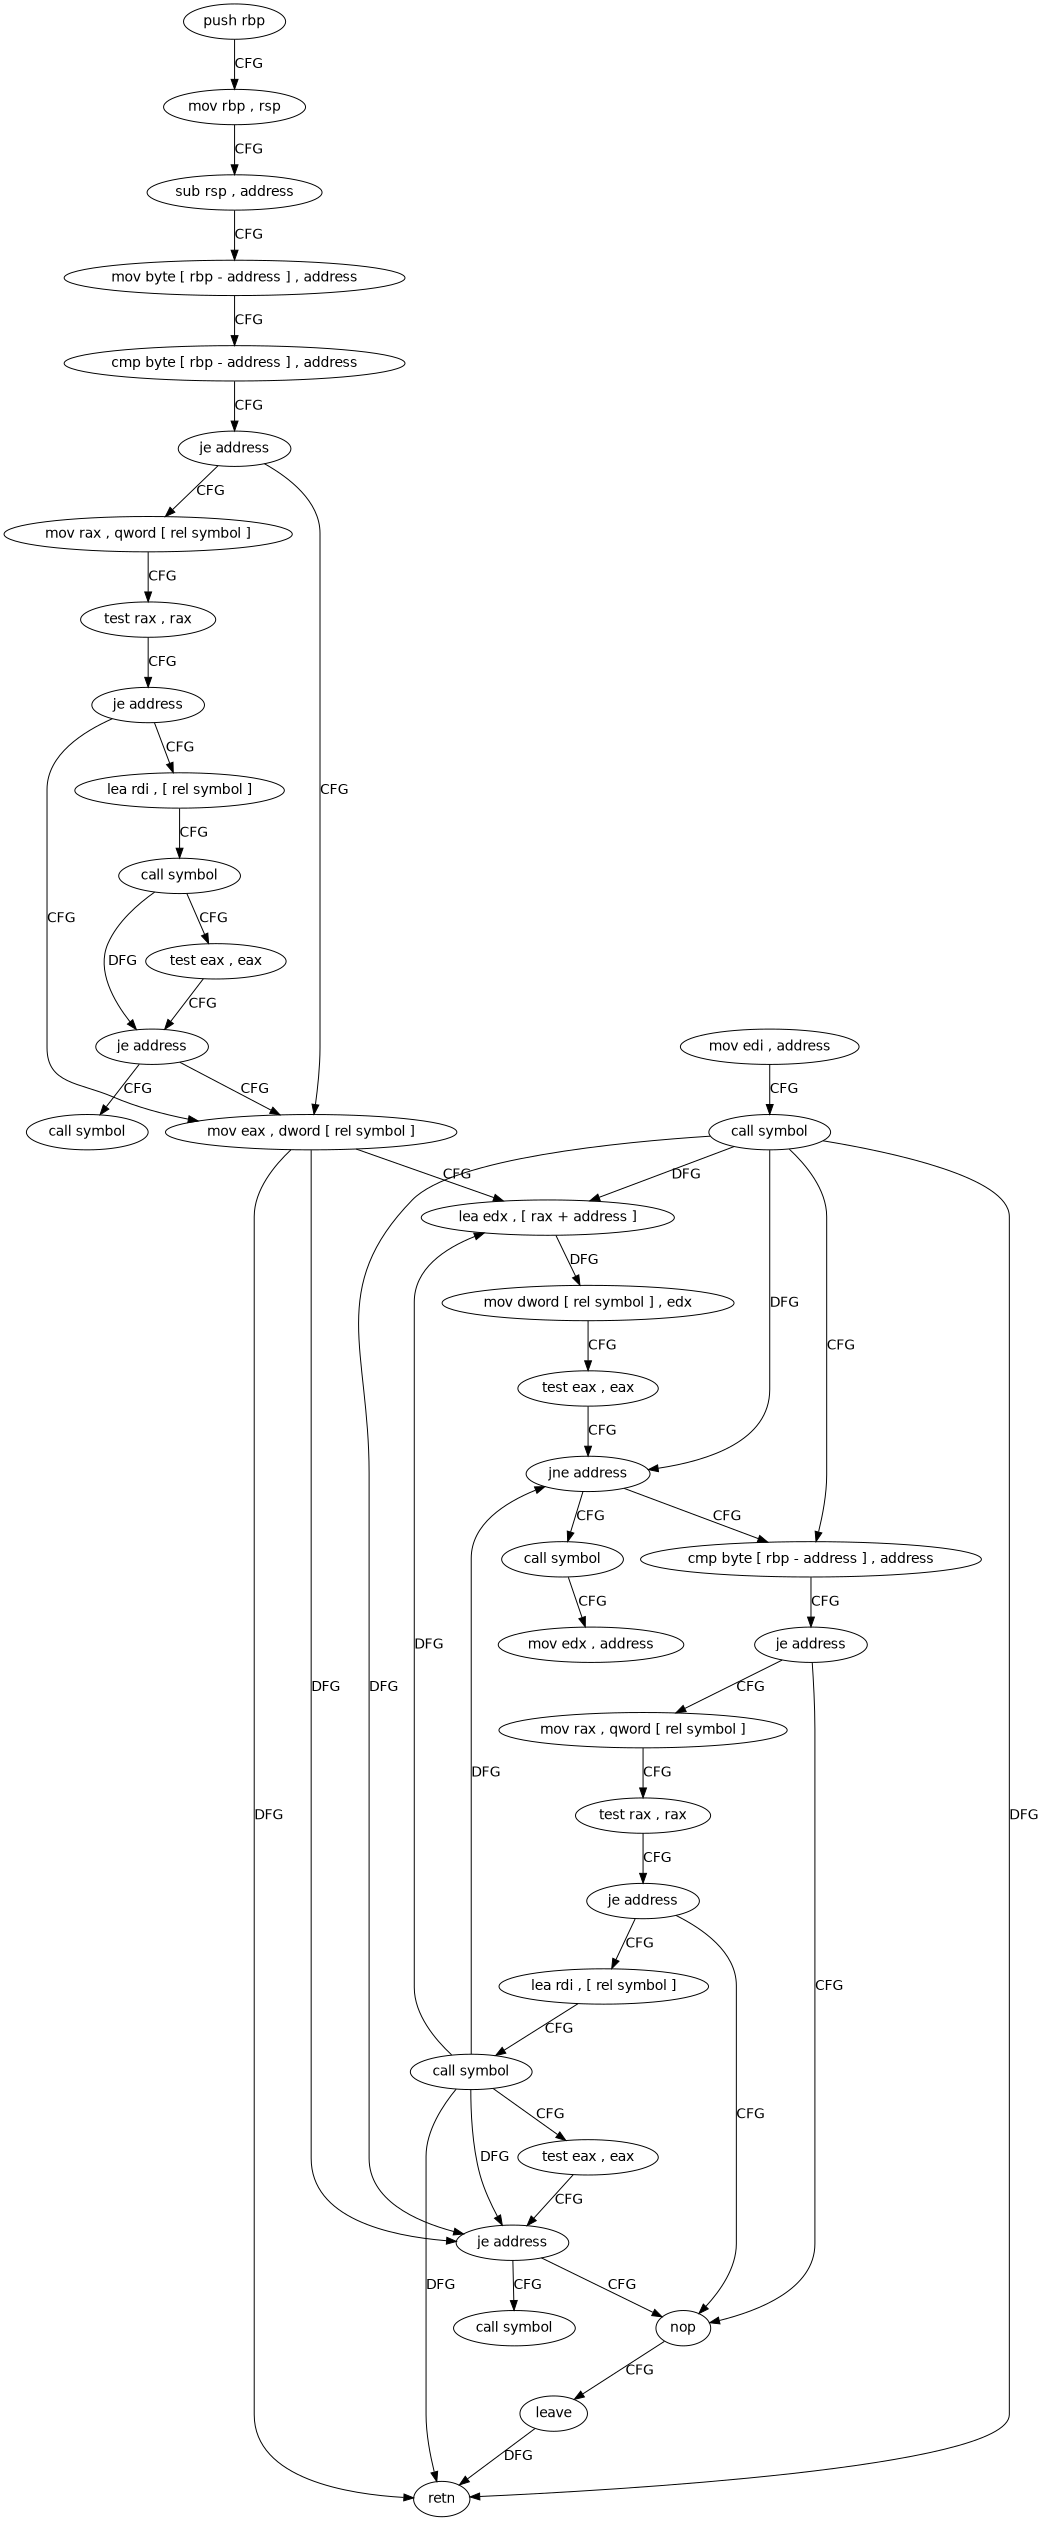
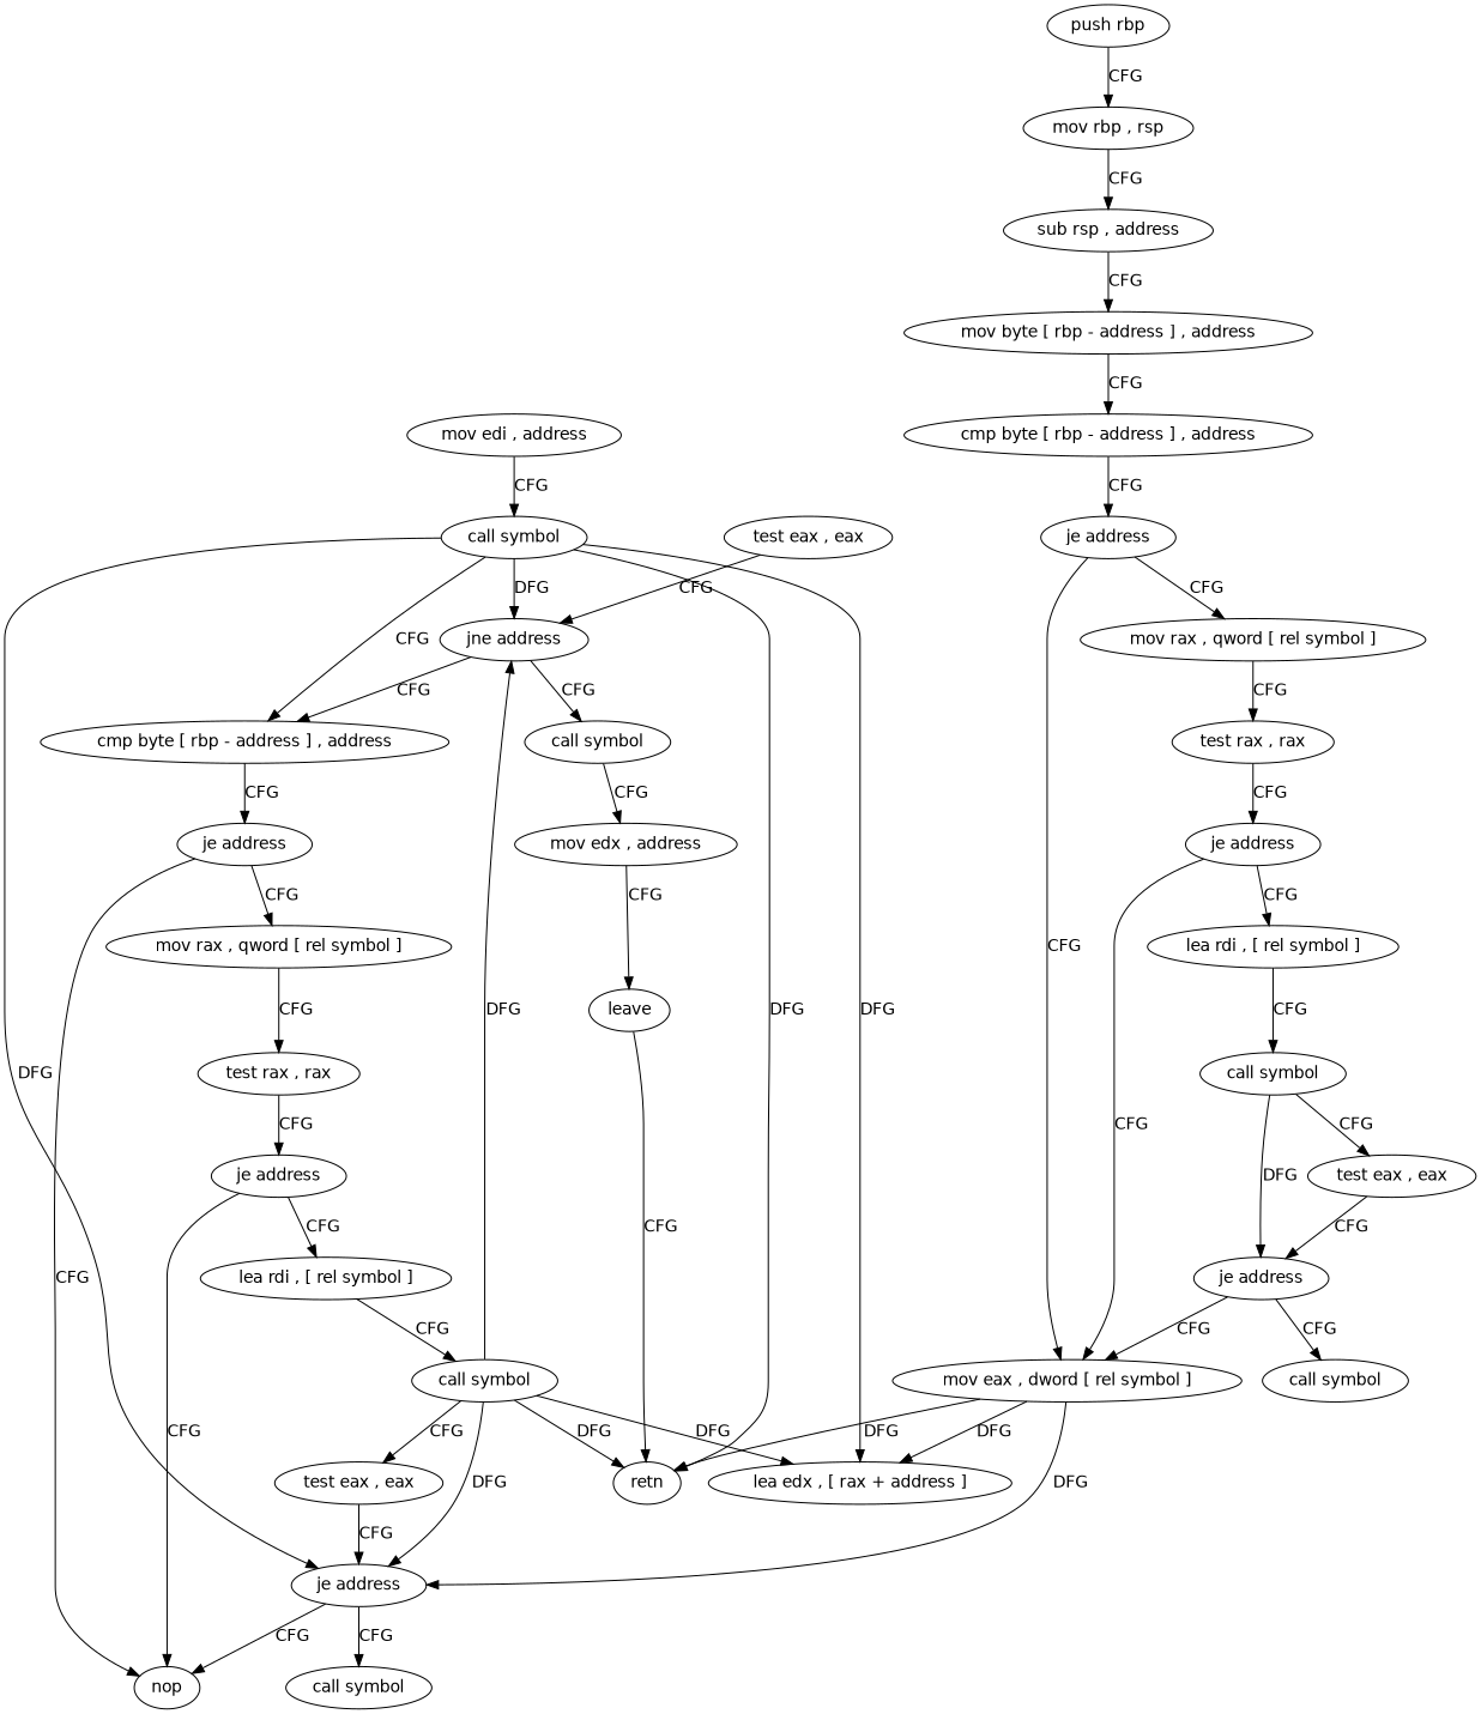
  digraph {
    fontname="DejaVu Sans"
    node [fontname="DejaVu Sans"]
    edge [fontname="DejaVu Sans"]
    n1 [label="push rbp"]
    n2 [label="mov rbp , rsp"]
    n3 [label="sub rsp , address"]
    n4 [label="mov byte [ rbp - address ] , address"]
    n5 [label="cmp byte [ rbp - address ] , address"]
    n6 [label="je address"]
    n7 [label="mov eax , dword [ rel symbol ]"]
    n8 [label="mov rax , qword [ rel symbol ]"]
    n9 [label="lea edx , [ rax + address ]"]
    n10 [label=retn]
    n11 [label="je address"]
    n12 [label="test rax , rax"]
-   n13 [label="mov dword [ rel symbol ] , edx"]
    n14 [label="jne address"]
    n15 [label="cmp byte [ rbp - address ] , address"]
    n16 [label="call symbol"]
    n17 [label=nop]
    n18 [label="call symbol"]
    n19 [label="je address"]
    n20 [label="test eax , eax"]
    n21 [label="je address"]
    n22 [label="mov edx , address"]
    n23 [label="mov rax , qword [ rel symbol ]"]
    n24 [label="lea rdi , [ rel symbol ]"]
    n25 [label="call symbol"]
    n26 [label="test eax , eax"]
    n27 [label="je address"]
    n28 [label=leave]
    n29 [label="test rax , rax"]
    n30 [label="je address"]
    n31 [label="mov edi , address"]
    n32 [label="call symbol"]
    n33 [label="call symbol"]
    n34 [label="lea rdi , [ rel symbol ]"]
    n35 [label="call symbol"]
    n36 [label="test eax , eax"]
    n1 -> n2 [label=CFG]
    n2 -> n3 [label=CFG]
    n3 -> n4 [label=CFG]
    n4 -> n5 [label=CFG]
    n5 -> n6 [label=CFG]
    n6 -> n7 [label=CFG]
    n6 -> n8 [label=CFG]
-   n7 -> n9 [label=CFG]
+   n7 -> n9 [label=DFG]
    n7 -> n10 [label=DFG]
    n7 -> n11 [label=DFG]
    n8 -> n12 [label=CFG]
-   n9 -> n13 [label=DFG]
    n11 -> n17 [label=CFG]
    n11 -> n18 [label=CFG]
    n12 -> n19 [label=CFG]
-   n13 -> n20 [label=CFG]
    n14 -> n15 [label=CFG]
    n14 -> n16 [label=CFG]
    n15 -> n21 [label=CFG]
    n16 -> n22 [label=CFG]
-   n17 -> n28 [label=CFG]
+   n22 -> n28 [label=CFG]
    n19 -> n7 [label=CFG]
    n19 -> n24 [label=CFG]
    n20 -> n14 [label=CFG]
    n21 -> n17 [label=CFG]
    n21 -> n23 [label=CFG]
    n23 -> n29 [label=CFG]
    n24 -> n25 [label=CFG]
    n25 -> n26 [label=CFG]
    n25 -> n27 [label=DFG]
    n26 -> n27 [label=CFG]
    n27 -> n7 [label=CFG]
    n27 -> n33 [label=CFG]
-   n28 -> n10 [label=DFG]
+   n28 -> n10 [label=CFG]
    n29 -> n30 [label=CFG]
    n30 -> n17 [label=CFG]
    n30 -> n34 [label=CFG]
    n31 -> n32 [label=CFG]
    n32 -> n9 [label=DFG]
    n32 -> n10 [label=DFG]
    n32 -> n11 [label=DFG]
    n32 -> n14 [label=DFG]
    n32 -> n15 [label=CFG]
    n34 -> n35 [label=CFG]
    n35 -> n9 [label=DFG]
    n35 -> n10 [label=DFG]
    n35 -> n11 [label=DFG]
    n35 -> n14 [label=DFG]
    n35 -> n36 [label=CFG]
    n36 -> n11 [label=CFG]
  }
